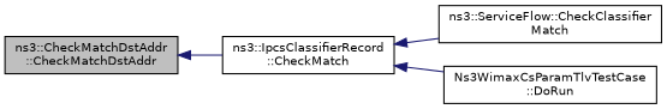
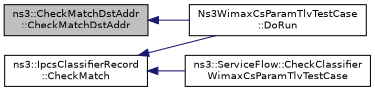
  digraph {
    rankdir=LR
    node [color=black fillcolor=white fontname=Helvetica fontsize=10 shape=record style=filled]
    edge [color=midnightblue dir=back fontname=Helvetica fontsize=10 labelfontname=Helvetica labelfontsize=10 style=solid]
    n1 [fillcolor=grey75 fontcolor=black height=0.2 label="ns3::CheckMatchDstAddr\l::CheckMatchDstAddr" width=0.4]
    n2 [height=0.2 label="ns3::IpcsClassifierRecord\l::CheckMatch" width=0.4]
-   n3 [height=0.2 label="ns3::ServiceFlow::CheckClassifier\lMatch" width=0.4]
+   n3 [height=0.2 label="ns3::ServiceFlow::CheckClassifier\lWimaxCsParamTlvTestCase" width=0.4]
    n4 [height=0.2 label="Ns3WimaxCsParamTlvTestCase\l::DoRun" width=0.4]
-   n1 -> n2
+   n1 -> n4
    n2 -> n3
    n2 -> n4
  }
